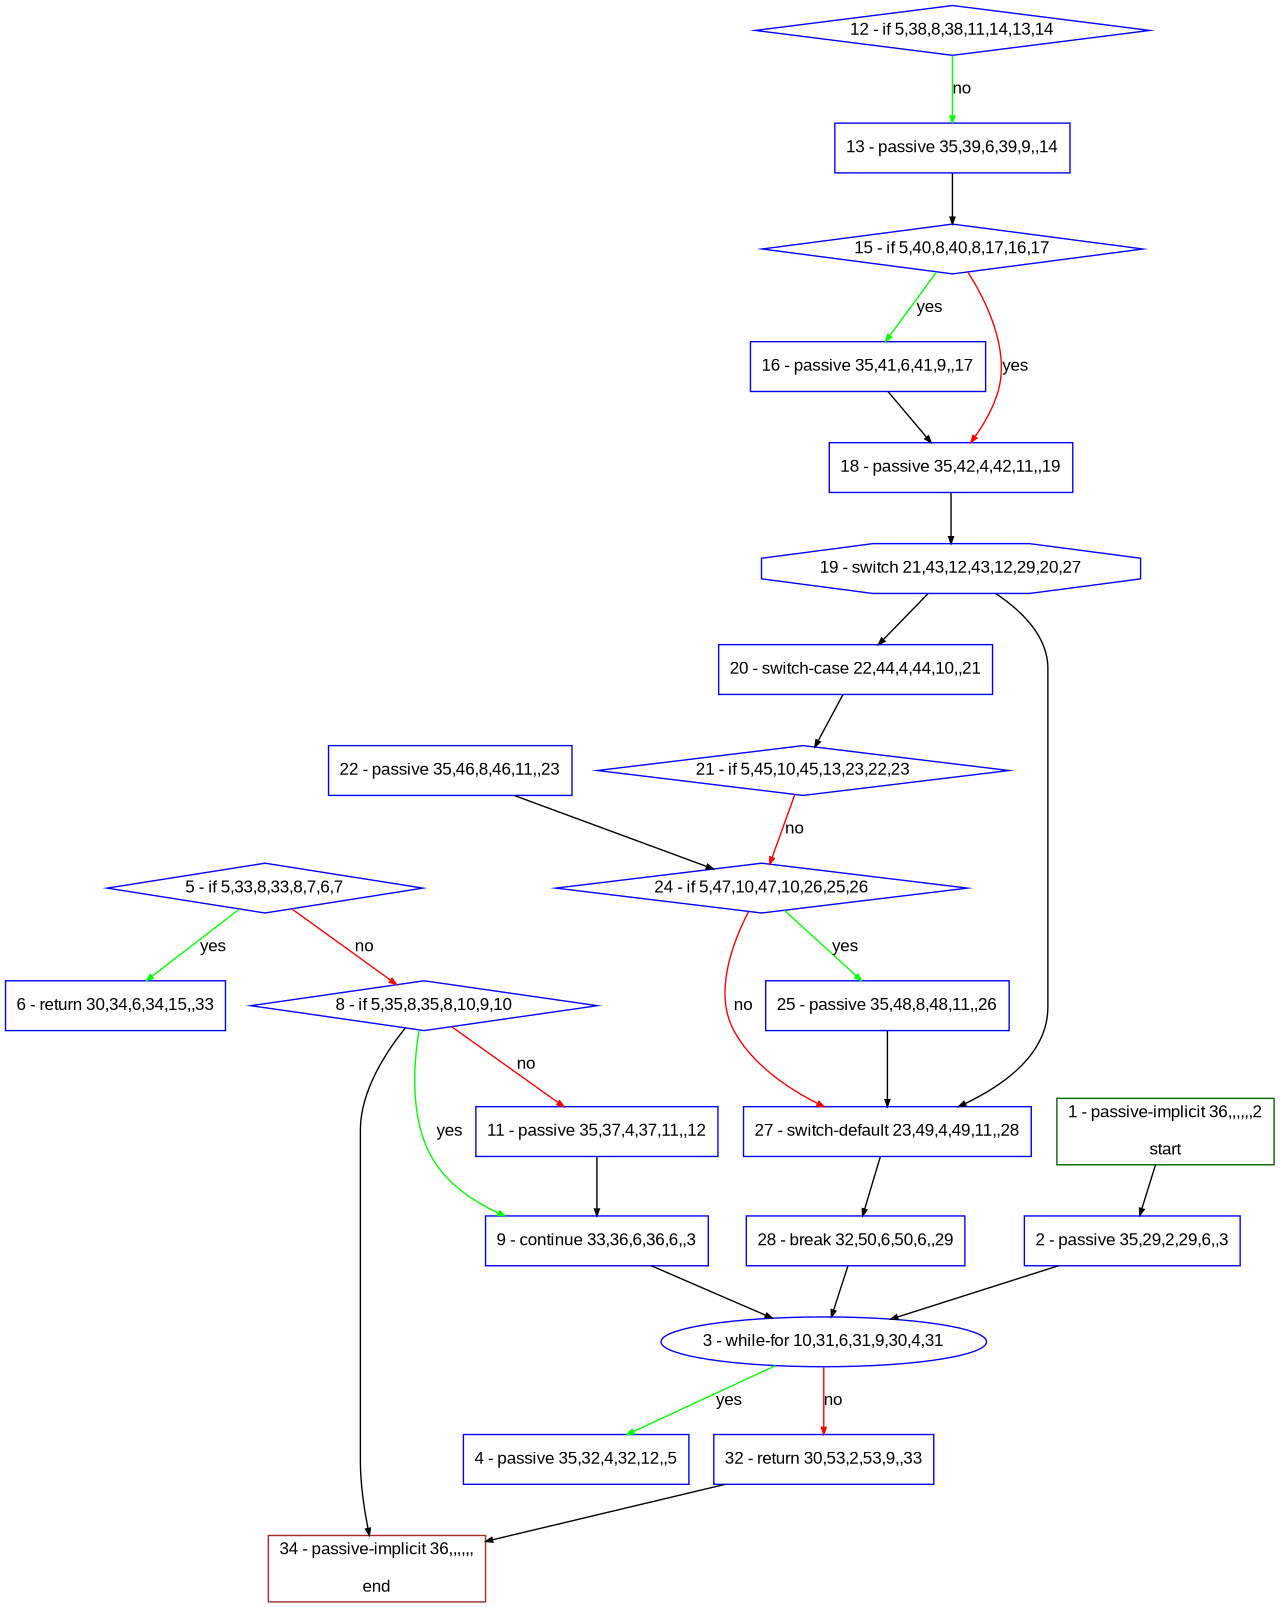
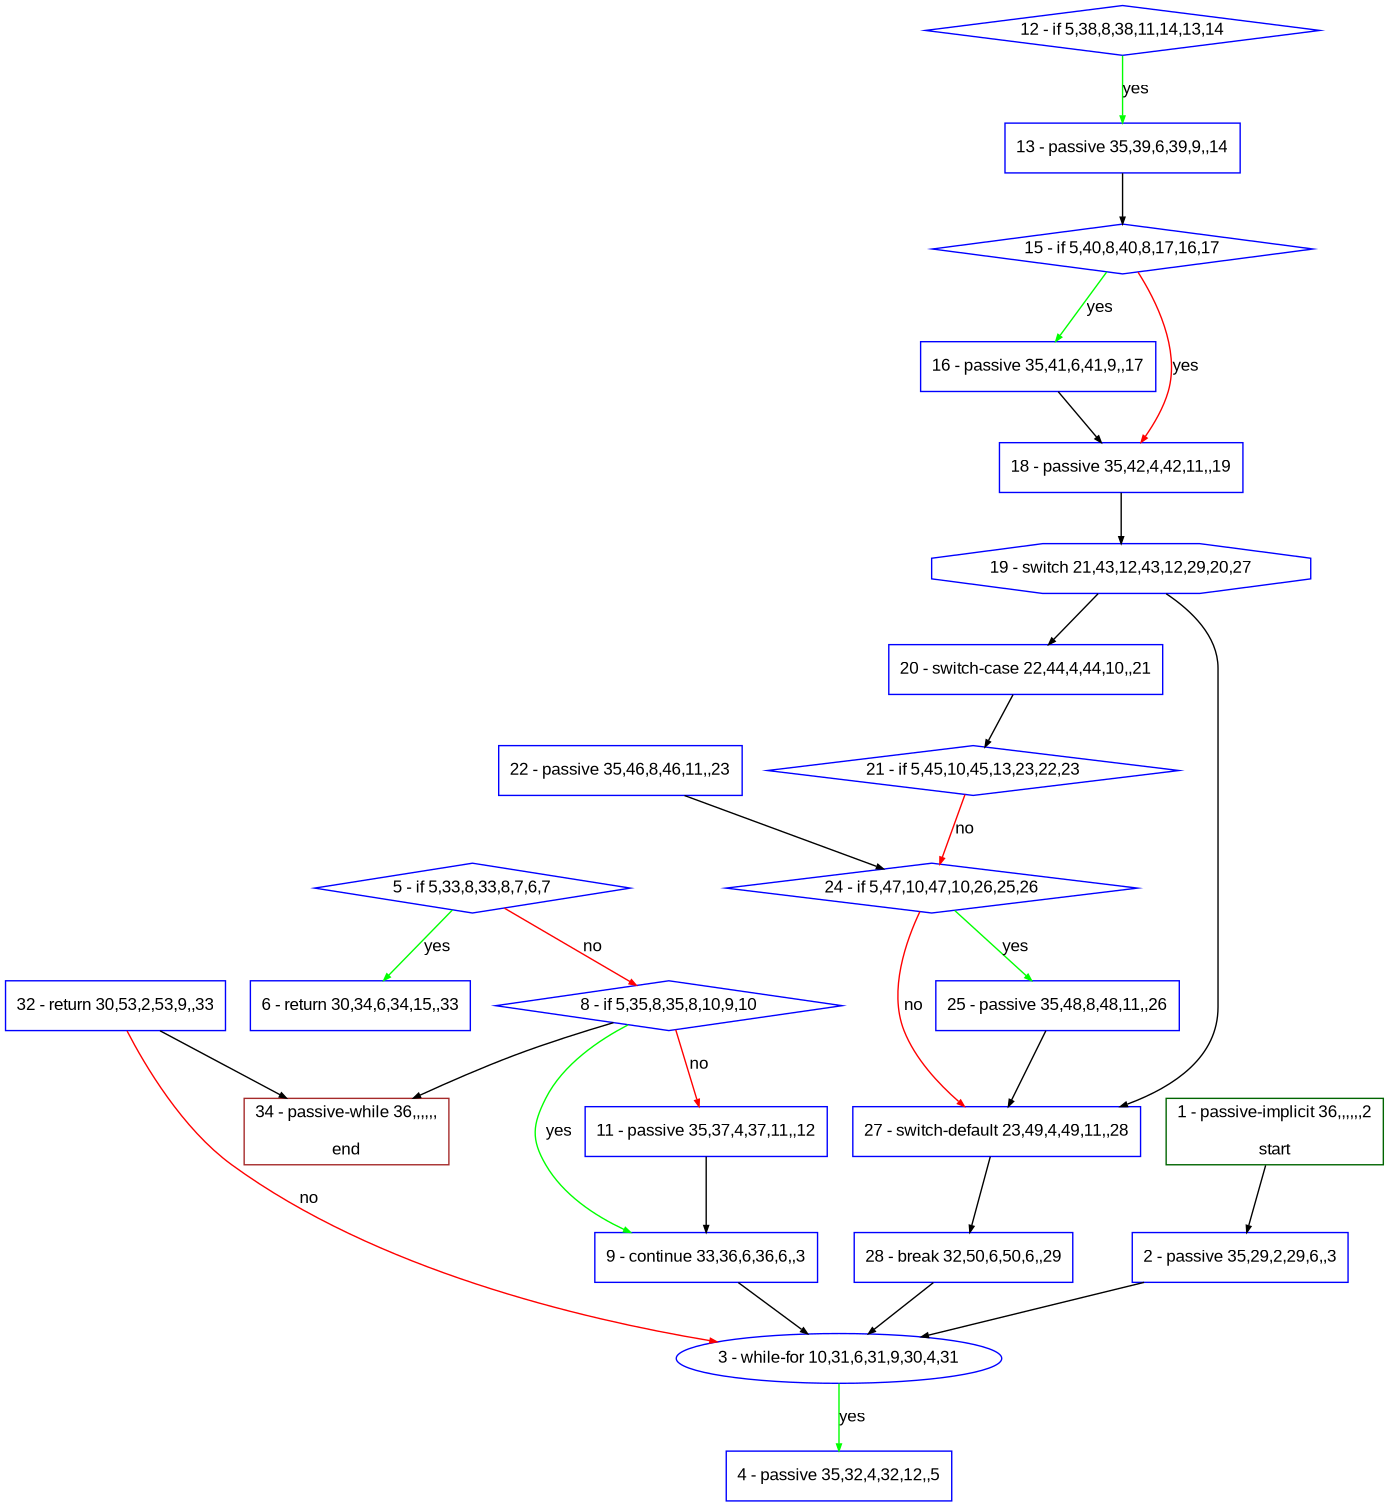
  digraph {
    bgcolor=white
    compound=true
    fillcolor="#FFFFCC"
    fontname=Arial
    fontsize=12
    pack=true
    packmode=clust
    style="rounded,filled"
    node [color="#0000ff" compound=true fillcolor="#ffffff" fixedsize=false fontname=Arial fontsize=12 node_initialized=no shape=box style=filled]
    edge [arrowhead=normal arrowsize=0.5 arrowtail=none color="#000000" compound=true dir=forward fontcolor=black fontname=Arial fontsize=12]
    n1 [label="2 - passive 35,29,2,29,6,,3"]
    n2 [label="3 - while-for 10,31,6,31,9,30,4,31" shape=oval]
    n3 [label="4 - passive 35,32,4,32,12,,5"]
    n4 [label="32 - return 30,53,2,53,9,,33"]
    n5 [color="#006400" label="1 - passive-implicit 36,,,,,,2\n\nstart"]
-   n6 [color="#a52a2a" label="34 - passive-implicit 36,,,,,,\n\nend"]
+   n6 [color="#a52a2a" label="34 - passive-while 36,,,,,,\n\nend"]
    n7 [label="5 - if 5,33,8,33,8,7,6,7" shape=diamond]
    n8 [label="6 - return 30,34,6,34,15,,33"]
    n9 [label="8 - if 5,35,8,35,8,10,9,10" shape=diamond]
    n10 [label="9 - continue 33,36,6,36,6,,3"]
    n11 [label="11 - passive 35,37,4,37,11,,12"]
    n12 [label="12 - if 5,38,8,38,11,14,13,14" shape=diamond]
    n13 [label="13 - passive 35,39,6,39,9,,14"]
    n14 [label="15 - if 5,40,8,40,8,17,16,17" shape=diamond]
    n15 [label="16 - passive 35,41,6,41,9,,17"]
    n16 [label="18 - passive 35,42,4,42,11,,19"]
    n17 [label="19 - switch 21,43,12,43,12,29,20,27" shape=octagon]
    n18 [label="20 - switch-case 22,44,4,44,10,,21"]
    n19 [label="27 - switch-default 23,49,4,49,11,,28"]
    n20 [label="21 - if 5,45,10,45,13,23,22,23" shape=diamond]
    n21 [label="28 - break 32,50,6,50,6,,29"]
    n22 [label="24 - if 5,47,10,47,10,26,25,26" shape=diamond]
    n23 [label="22 - passive 35,46,8,46,11,,23"]
    n24 [label="25 - passive 35,48,8,48,11,,26"]
    n1 -> n2
    n2 -> n3 [color="#00ff00" label=yes]
-   n2 -> n4 [color="#ff0000" label=no]
+   n4 -> n2 [color="#ff0000" label=no]
    n4 -> n6
    n5 -> n1
    n7 -> n8 [color="#00ff00" label=yes]
    n7 -> n9 [color="#ff0000" label=no]
    n9 -> n6
    n9 -> n10 [color="#00ff00" label=yes]
    n9 -> n11 [color="#ff0000" label=no]
    n10 -> n2
    n11 -> n10
-   n12 -> n13 [color="#00ff00" label=no]
+   n12 -> n13 [color="#00ff00" label=yes]
    n13 -> n14
    n14 -> n15 [color="#00ff00" label=yes]
    n14 -> n16 [color="#ff0000" label=yes]
    n15 -> n16
    n16 -> n17
    n17 -> n18
    n17 -> n19
    n18 -> n20
    n19 -> n21
    n20 -> n22 [color="#ff0000" label=no]
    n21 -> n2
    n22 -> n19 [color="#ff0000" label=no]
    n22 -> n24 [color="#00ff00" label=yes]
    n23 -> n22
    n24 -> n19
  }
